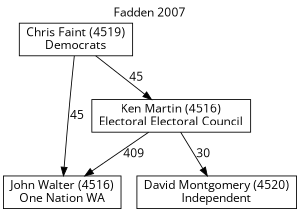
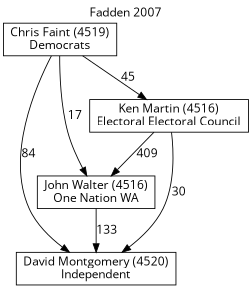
  digraph {
    fontname="Open Sans"
    label="Fadden 2007"
    labelloc=t
    mclimit=10
    node [fontname="Open Sans" shape=box]
    edge [fontname="Open Sans"]
    n1 [label="David Montgomery (4520)\nIndependent"]
    n2 [label="John Walter (4516)\nOne Nation WA"]
    n3 [label="Ken Martin (4516)\nElectoral Electoral Council"]
    n4 [label="Chris Faint (4519)\nDemocrats"]
+   n2 -> n1 [label=133]
    n3 -> n1 [label=30]
    n3 -> n2 [label=409]
-   n4 -> n2 [label=45]
+   n4 -> n1 [label=84]
+   n4 -> n2 [label=17]
    n4 -> n3 [label=45]
  }
